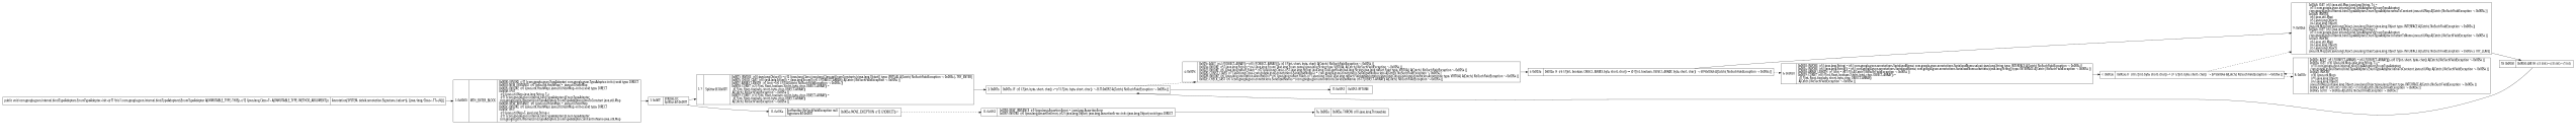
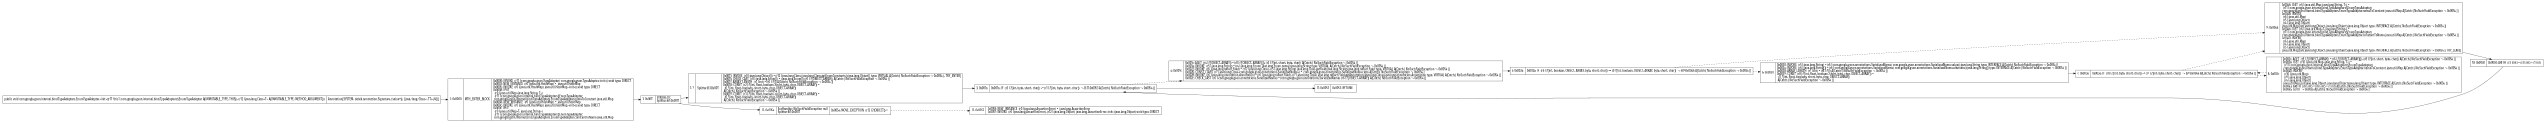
  digraph {
    fontname="Fira Sans"
    rankdir=LR
    node [fontname="Fira Sans" shape=record]
    edge [fontname="Fira Sans"]
    n1 [label="{0\:\ 0x0000|MTH_ENTER_BLOCK\l|0x0000: INVOKE  (r11 I:com.google.gson.TypeAdapter) com.google.gson.TypeAdapter.\<init\>():void type: DIRECT \l0x0003: NEW_INSTANCE  (r0 I:java.util.HashMap) =  java.util.HashMap \l0x0005: INVOKE  (r0 I:java.util.HashMap) java.util.HashMap.\<init\>():void type: DIRECT \l0x0008: IPUT  \l  (r0 I:java.util.Map\<java.lang.String, T\>)\l  (r11 I:com.google.gson.internal.bind.TypeAdapters$EnumTypeAdapter)\l com.google.gson.internal.bind.TypeAdapters.EnumTypeAdapter.nameToConstant java.util.Map \l0x000a: NEW_INSTANCE  (r0 I:java.util.HashMap) =  java.util.HashMap \l0x000c: INVOKE  (r0 I:java.util.HashMap) java.util.HashMap.\<init\>():void type: DIRECT \l0x000f: IPUT  \l  (r0 I:java.util.Map\<T, java.lang.String\>)\l  (r11 I:com.google.gson.internal.bind.TypeAdapters$EnumTypeAdapter)\l com.google.gson.internal.bind.TypeAdapters.EnumTypeAdapter.constantToName java.util.Map \l}"]
    n2 [label="{1\:\ 0x0011|SYNTHETIC\lSplitter:B:1:0x0011\l}"]
    n3 [label="{2\:\ ?|Splitter:B:1:0x0011\l|0x0011: INVOKE  (r0 I:java.lang.Object[]) = (r12 I:java.lang.Class) java.lang.Class.getEnumConstants():java.lang.Object[] type: VIRTUAL A[Catch:\{ NoSuchFieldException \-\> 0x0054 \}, TRY_ENTER]\l0x0015: CHECK_CAST  (r0 I:java.lang.Enum[]) = (java.lang.Enum[]) (r0 I:?[OBJECT, ARRAY]) A[Catch:\{ NoSuchFieldException \-\> 0x0054 \}]\l0x0017: ARRAY_LENGTH  (r1 I:int) = (r0 I:?[]) A[Catch:\{ NoSuchFieldException \-\> 0x0054 \}]\l0x0018: CONST  (r2 I:?[int, float, boolean, short, byte, char, OBJECT, ARRAY]) = \l  (0 ?[int, float, boolean, short, byte, char, OBJECT, ARRAY])\l A[Catch:\{ NoSuchFieldException \-\> 0x0054 \}]\l0x0019: CONST  (r3 I:?[int, float, boolean, short, byte, char, OBJECT, ARRAY]) = \l  (0 ?[int, float, boolean, short, byte, char, OBJECT, ARRAY])\l A[Catch:\{ NoSuchFieldException \-\> 0x0054 \}]\l}"]
-   n4 [label="{12\:\ 0x0054|ExcHandler: NoSuchFieldException null\lSignature:B:1:0x0011\l|0x0054: MOVE_EXCEPTION  (r12 I:?[OBJECT]) =  \l}"]
+   n4 [label="{12\:\ 0x0054|ExcHandler: NoSuchFieldException null\lSplitter:B:1:0x0011\l|0x0054: MOVE_EXCEPTION  (r12 I:?[OBJECT]) =  \l}"]
    n5 [label="{3\:\ 0x001a|0x001a: IF  (r3 I:?[int, byte, short, char]) \>= (r1 I:?[int, byte, short, char])  \-\> B:11:0x0053 A[Catch:\{ NoSuchFieldException \-\> 0x0054 \}]\l}"]
    n6 [label="{13\:\ 0x0055|0x0055: NEW_INSTANCE  (r0 I:java.lang.AssertionError) =  java.lang.AssertionError \l0x0057: INVOKE  (r0 I:java.lang.AssertionError), (r12 I:java.lang.Object) java.lang.AssertionError.\<init\>(java.lang.Object):void type: DIRECT \l}"]
    n7 [label="{4\:\ 0x001c|0x001c: AGET  (r4 I:?[OBJECT, ARRAY]) = (r0 I:?[OBJECT, ARRAY][]), (r3 I:?[int, short, byte, char]) A[Catch:\{ NoSuchFieldException \-\> 0x0054 \}]\l0x001e: INVOKE  (r5 I:java.lang.String) = (r4 I:java.lang.Enum) java.lang.Enum.name():java.lang.String type: VIRTUAL A[Catch:\{ NoSuchFieldException \-\> 0x0054 \}]\l0x0022: INVOKE  (r6 I:java.lang.reflect.Field) = (r12 I:java.lang.Class), (r5 I:java.lang.String) java.lang.Class.getField(java.lang.String):java.lang.reflect.Field type: VIRTUAL A[Catch:\{ NoSuchFieldException \-\> 0x0054 \}]\l0x0026: CONST_CLASS  (r7 I:java.lang.Class\<com.google.gson.annotations.SerializedName\>) =  com.google.gson.annotations.SerializedName.class A[Catch:\{ NoSuchFieldException \-\> 0x0054 \}]\l0x0028: INVOKE  (r6 I:java.lang.annotation.Annotation) = (r6 I:java.lang.reflect.Field), (r7 I:java.lang.Class) java.lang.reflect.Field.getAnnotation(java.lang.Class):java.lang.annotation.Annotation type: VIRTUAL A[Catch:\{ NoSuchFieldException \-\> 0x0054 \}]\l0x002c: CHECK_CAST  (r6 I:com.google.gson.annotations.SerializedName) = (com.google.gson.annotations.SerializedName) (r6 I:?[OBJECT, ARRAY]) A[Catch:\{ NoSuchFieldException \-\> 0x0054 \}]\l}"]
    n8 [label="{11\:\ 0x0053|0x0053: RETURN   \l}"]
    n9 [label="{5\:\ 0x002e|0x002e: IF  (r6 I:?[int, boolean, OBJECT, ARRAY, byte, short, char]) == (0 ?[int, boolean, OBJECT, ARRAY, byte, short, char])  \-\> B:9:0x0046 A[Catch:\{ NoSuchFieldException \-\> 0x0054 \}]\l}"]
    n10 [label="{6\:\ 0x0030|0x0030: INVOKE  (r5 I:java.lang.String) = (r6 I:com.google.gson.annotations.SerializedName) com.google.gson.annotations.SerializedName.value():java.lang.String type: INTERFACE A[Catch:\{ NoSuchFieldException \-\> 0x0054 \}]\l0x0034: INVOKE  (r6 I:java.lang.String[]) = (r6 I:com.google.gson.annotations.SerializedName) com.google.gson.annotations.SerializedName.alternate():java.lang.String[] type: INTERFACE A[Catch:\{ NoSuchFieldException \-\> 0x0054 \}]\l0x0038: ARRAY_LENGTH  (r7 I:int) = (r6 I:?[]) A[Catch:\{ NoSuchFieldException \-\> 0x0054 \}]\l0x0039: CONST  (r8 I:?[int, float, boolean, short, byte, char, OBJECT, ARRAY]) = \l  (0 ?[int, float, boolean, short, byte, char, OBJECT, ARRAY])\l A[Catch:\{ NoSuchFieldException \-\> 0x0054 \}]\l}"]
    n11 [label="{9\:\ 0x0046|0x0046: IGET  (r6 I:java.util.Map\<java.lang.String, T\>) = \l  (r11 I:com.google.gson.internal.bind.TypeAdapters$EnumTypeAdapter)\l com.google.gson.internal.bind.TypeAdapters.EnumTypeAdapter.nameToConstant java.util.Map A[Catch:\{ NoSuchFieldException \-\> 0x0054 \}]\l0x0048: INVOKE  \l  (r6 I:java.util.Map)\l  (r5 I:java.lang.Object)\l  (r4 I:java.lang.Object)\l java.util.Map.put(java.lang.Object, java.lang.Object):java.lang.Object type: INTERFACE A[Catch:\{ NoSuchFieldException \-\> 0x0054 \}]\l0x004b: IGET  (r6 I:java.util.Map\<T, java.lang.String\>) = \l  (r11 I:com.google.gson.internal.bind.TypeAdapters$EnumTypeAdapter)\l com.google.gson.internal.bind.TypeAdapters.EnumTypeAdapter.constantToName java.util.Map A[Catch:\{ NoSuchFieldException \-\> 0x0054 \}]\l0x004d: INVOKE  \l  (r6 I:java.util.Map)\l  (r4 I:java.lang.Object)\l  (r5 I:java.lang.Object)\l java.util.Map.put(java.lang.Object, java.lang.Object):java.lang.Object type: INTERFACE A[Catch:\{ NoSuchFieldException \-\> 0x0054 \}, TRY_LEAVE]\l}"]
    n12 [label="{7\:\ 0x003a|0x003a: IF  (r8 I:?[int, byte, short, char]) \>= (r7 I:?[int, byte, short, char])  \-\> B:9:0x0046 A[Catch:\{ NoSuchFieldException \-\> 0x0054 \}]\l}"]
    n13 [label="{10\:\ 0x0050|0x0050: ARITH  (r3 I:int) = (r3 I:int) + (1 int) \l}"]
    n14 [label="{8\:\ 0x003c|0x003c: AGET  (r9 I:?[OBJECT, ARRAY]) = (r6 I:?[OBJECT, ARRAY][]), (r8 I:?[int, short, byte, char]) A[Catch:\{ NoSuchFieldException \-\> 0x0054 \}]\l0x003e: IGET  (r10 I:java.util.Map\<java.lang.String, T\>) = \l  (r11 I:com.google.gson.internal.bind.TypeAdapters$EnumTypeAdapter)\l com.google.gson.internal.bind.TypeAdapters.EnumTypeAdapter.nameToConstant java.util.Map A[Catch:\{ NoSuchFieldException \-\> 0x0054 \}]\l0x0040: INVOKE  \l  (r10 I:java.util.Map)\l  (r9 I:java.lang.Object)\l  (r4 I:java.lang.Object)\l java.util.Map.put(java.lang.Object, java.lang.Object):java.lang.Object type: INTERFACE A[Catch:\{ NoSuchFieldException \-\> 0x0054 \}]\l0x0043: ARITH  (r8 I:int) = (r8 I:int) + (1 int) A[Catch:\{ NoSuchFieldException \-\> 0x0054 \}]\l0x0045: GOTO  \-\> 0x003a A[Catch:\{ NoSuchFieldException \-\> 0x0054 \}]\l}"]
-   n15 [label="{14\:\ 0x005a|0x005a: THROW  (r0 I:java.lang.Throwable) \l}"]
    n16 [label="{public void com.google.gson.internal.bind.TypeAdapters.EnumTypeAdapter.\<init\>((r11 'this' I:com.google.gson.internal.bind.TypeAdapters$EnumTypeAdapter A[IMMUTABLE_TYPE, THIS]), (r12 I:java.lang.Class\<T\> A[IMMUTABLE_TYPE, METHOD_ARGUMENT]))  | Annotation[SYSTEM, dalvik.annotation.Signature, \{value=[(, Ljava\/lang\/Class\<, TT;\>;)V]\}]\l}"]
    n1 -> n2
    n2 -> n3
    n2 -> n4
    n3 -> n5
    n4 -> n6 [style=dashed]
    n5 -> n7 [style=dashed]
    n5 -> n8
-   n6 -> n15
    n7 -> n9
    n9 -> n10 [style=dashed]
-   n9 -> n11
+   n9 -> n11 [style=dashed]
    n10 -> n12
    n11 -> n13
    n12 -> n11 [style=dashed]
    n12 -> n14 [style=dashed]
    n13 -> n5
    n14 -> n12 [style=dashed]
    n16 -> n1
  }
